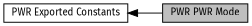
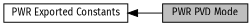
  digraph {
    rankdir=LR
    fontname="Fira Sans"
    node [color=black fontname="Fira Sans" fontsize=10 shape=box style=filled]
    n1 [fillcolor=white height=0.2 label="PWR Exported Constants" width=0.4]
-   n2 [fillcolor=grey75 fontcolor=black height=0.2 label="PWR PWR Mode" width=0.4]
+   n2 [fillcolor=grey75 fontcolor=black height=0.2 label="PWR PVD Mode" width=0.4]
    n1 -> n2 [dir=back fontname="Fira Sans" fontsize=10 labelfontname=Helvetica labelfontsize=10 shape=plaintext style=solid]
  }
